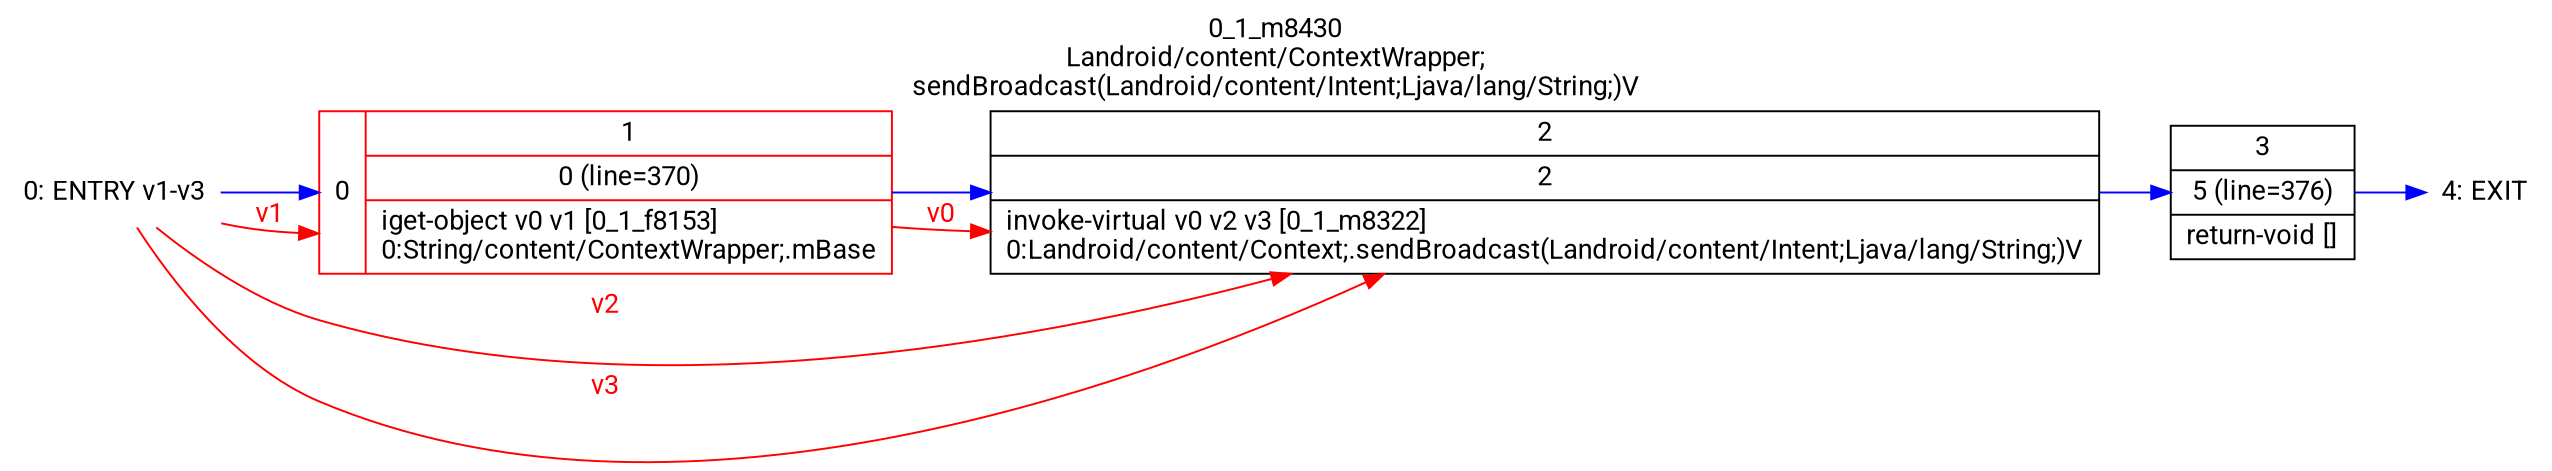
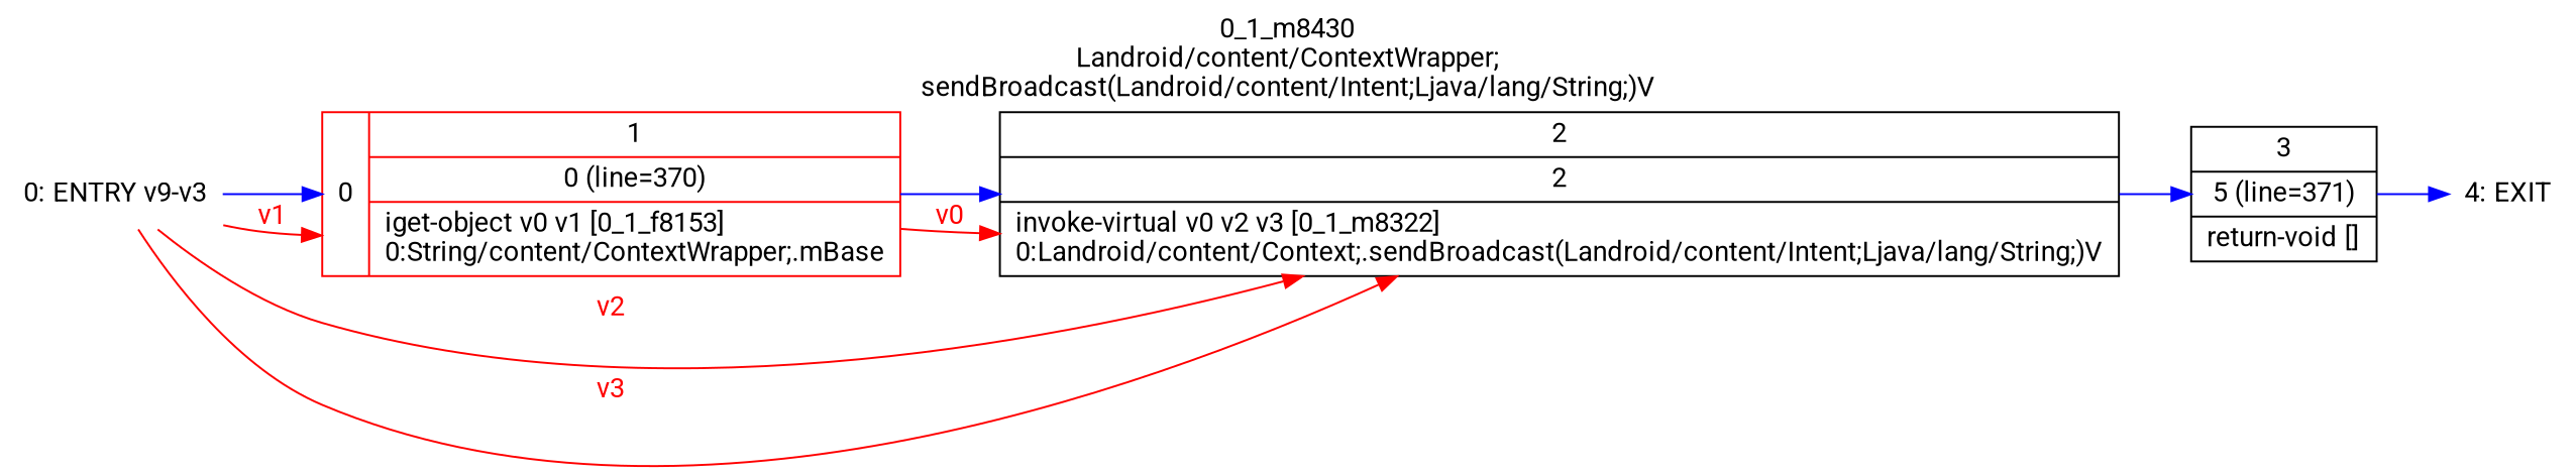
  digraph {
    fontname=Roboto
    label="0_1_m8430\nLandroid/content/ContextWrapper;\nsendBroadcast(Landroid/content/Intent;Ljava/lang/String;)V"
    labelloc=t
    rankdir=LR
    node [fontname=Roboto shape=record]
    edge [color=blue fontcolor=blue fontname=Roboto]
-   n1 [label="0: ENTRY v1-v3" shape=plaintext]
+   n1 [label="0: ENTRY v9-v3" shape=plaintext]
    n2 [color=red label="{0|{1|0 (line=370)|iget-object v0 v1 [0_1_f8153]\l0:String/content/ContextWrapper;.mBase\l}}"]
    n3 [label="2|2|invoke-virtual v0 v2 v3 [0_1_m8322]\l0:Landroid/content/Context;.sendBroadcast(Landroid/content/Intent;Ljava/lang/String;)V\l"]
-   n4 [label="3|5 (line=376)|return-void []\l"]
+   n4 [label="3|5 (line=371)|return-void []\l"]
    n5 [label="4: EXIT" shape=plaintext]
    n1 -> n2 [weight=100]
    n1 -> n2 [color=red fontcolor=red label=v1]
    n1 -> n3 [color=red fontcolor=red label=v2]
    n1 -> n3 [color=red fontcolor=red label=v3]
    n2 -> n3 [weight=100]
    n2 -> n3 [color=red fontcolor=red label=v0]
    n3 -> n4 [weight=100]
    n4 -> n5 [weight=100]
  }
